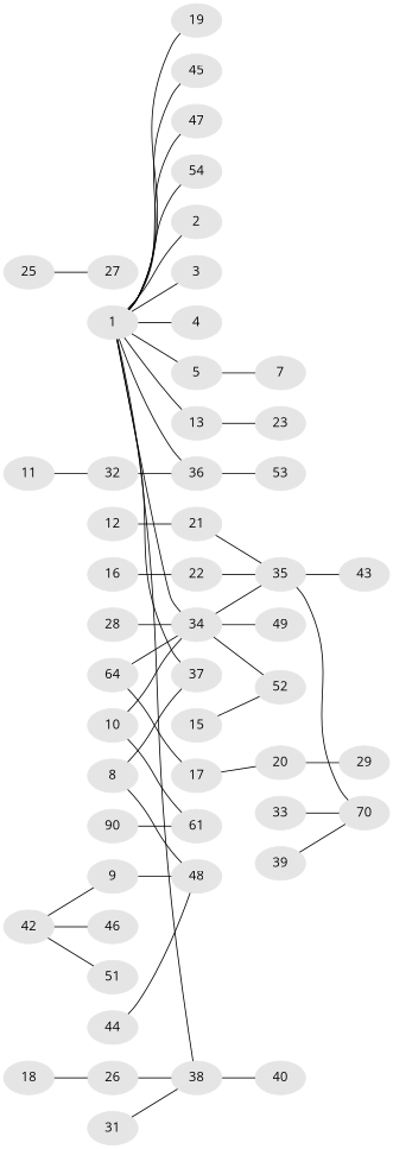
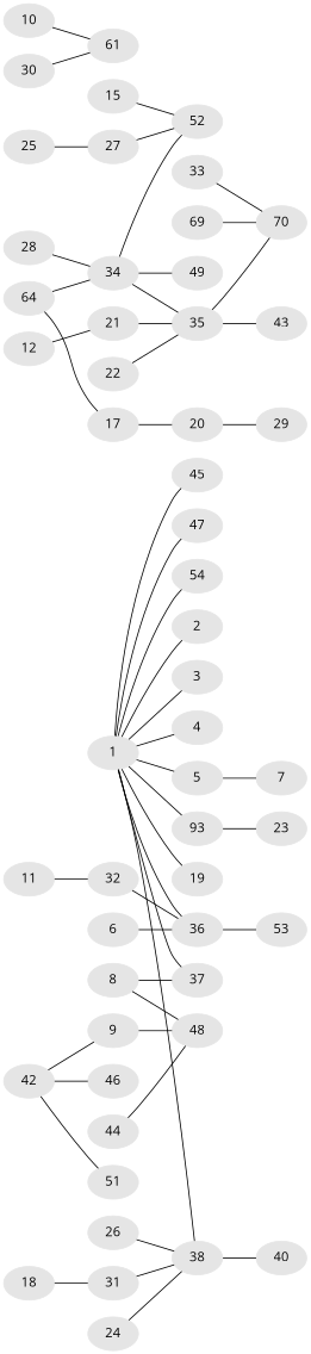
  graph {
    fontname="Open Sans"
    rankdir=LR
    node [color=gray90 fontname="Open Sans" style=filled]
    edge [fontname="Open Sans" weight=1.0]
    1
    2
    3
    4
    5
-   13
+   13 [label=93]
    19
    34
    36
    37
    38
    45
    47
    54
    7
    23
    52
    35
    49
    53
    40
+   6
    8
    48
    9
    10
    n27 [label=61]
    11
    32
    12
    21
    n32 [label=64]
    17
    20
    15
-   16
    22
    29
    18
    26
    31
    n42 [label=70]
    43
+   24
    25
    27
    28
-   30 [label=90]
+   30
    33
-   39
+   39 [label=69]
    42
    46
    51
    44
    1 -- 2
    1 -- 3
    1 -- 4
    1 -- 5
    1 -- 13
    1 -- 19
-   1 -- 34
    1 -- 36
    1 -- 37
    1 -- 38
    1 -- 45
    1 -- 47
    1 -- 54
    5 -- 7
    13 -- 23
    34 -- 52
    34 -- 35
    34 -- 49
    36 -- 53
    38 -- 40
    35 -- n42
    35 -- 43 [weight=2.0]
+   6 -- 36
    8 -- 37
    8 -- 48
    9 -- 48
-   10 -- 34
    10 -- n27
    11 -- 32
    32 -- 36
    12 -- 21
    21 -- 35
    n32 -- 34
    n32 -- 17
    17 -- 20
    20 -- 29
    15 -- 52
-   16 -- 22
    22 -- 35
-   18 -- 26
+   18 -- 31
    26 -- 38
    31 -- 38
+   24 -- 38
    25 -- 27
+   27 -- 52
    28 -- 34
    30 -- n27
    33 -- n42
    39 -- n42
    42 -- 9
    42 -- 46
    42 -- 51
    44 -- 48
  }
